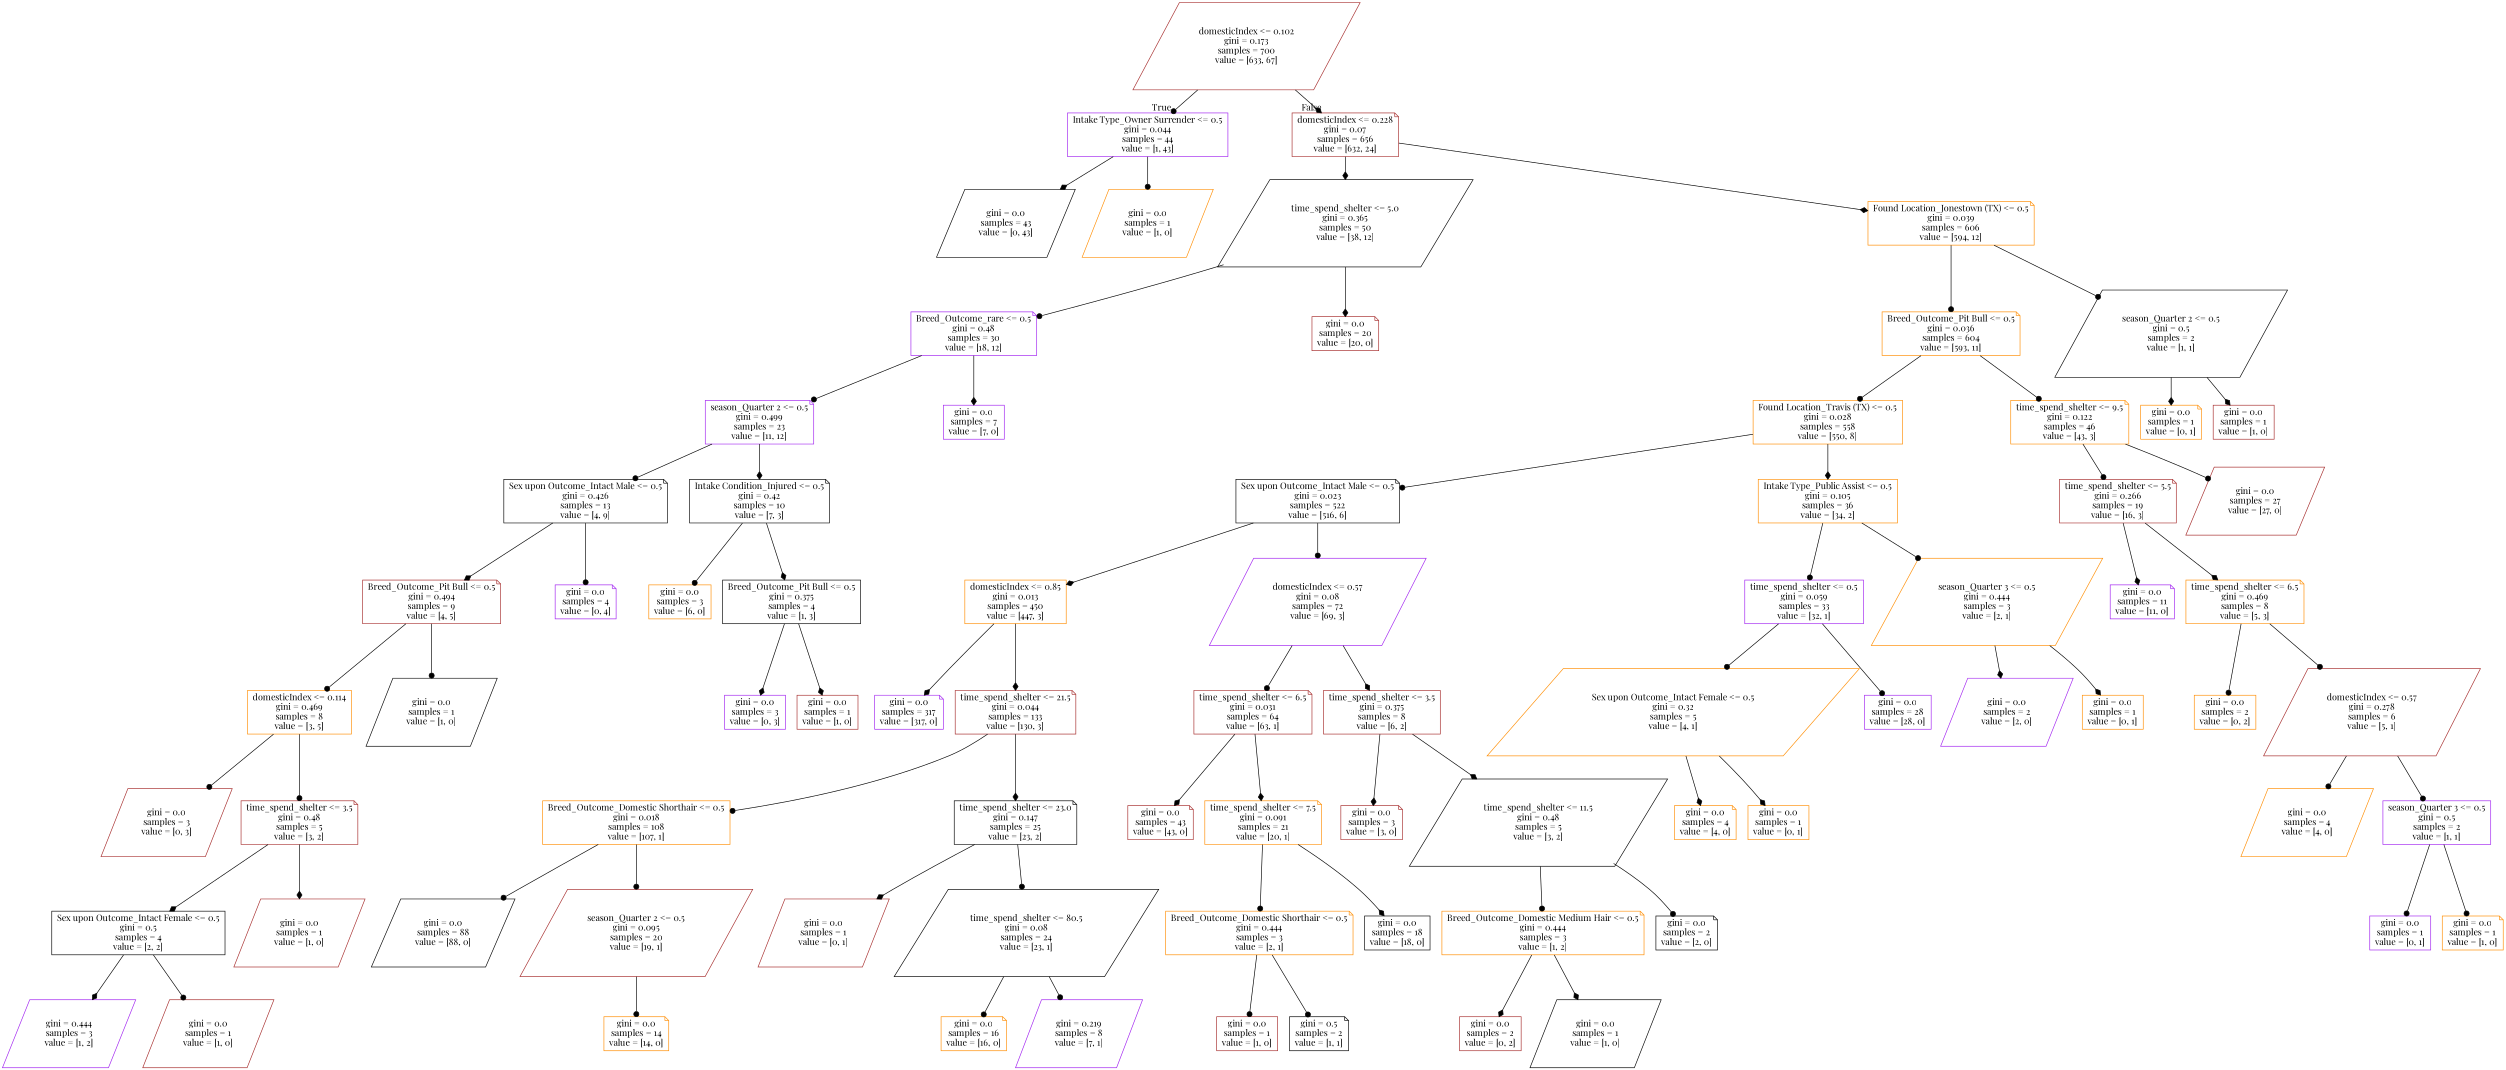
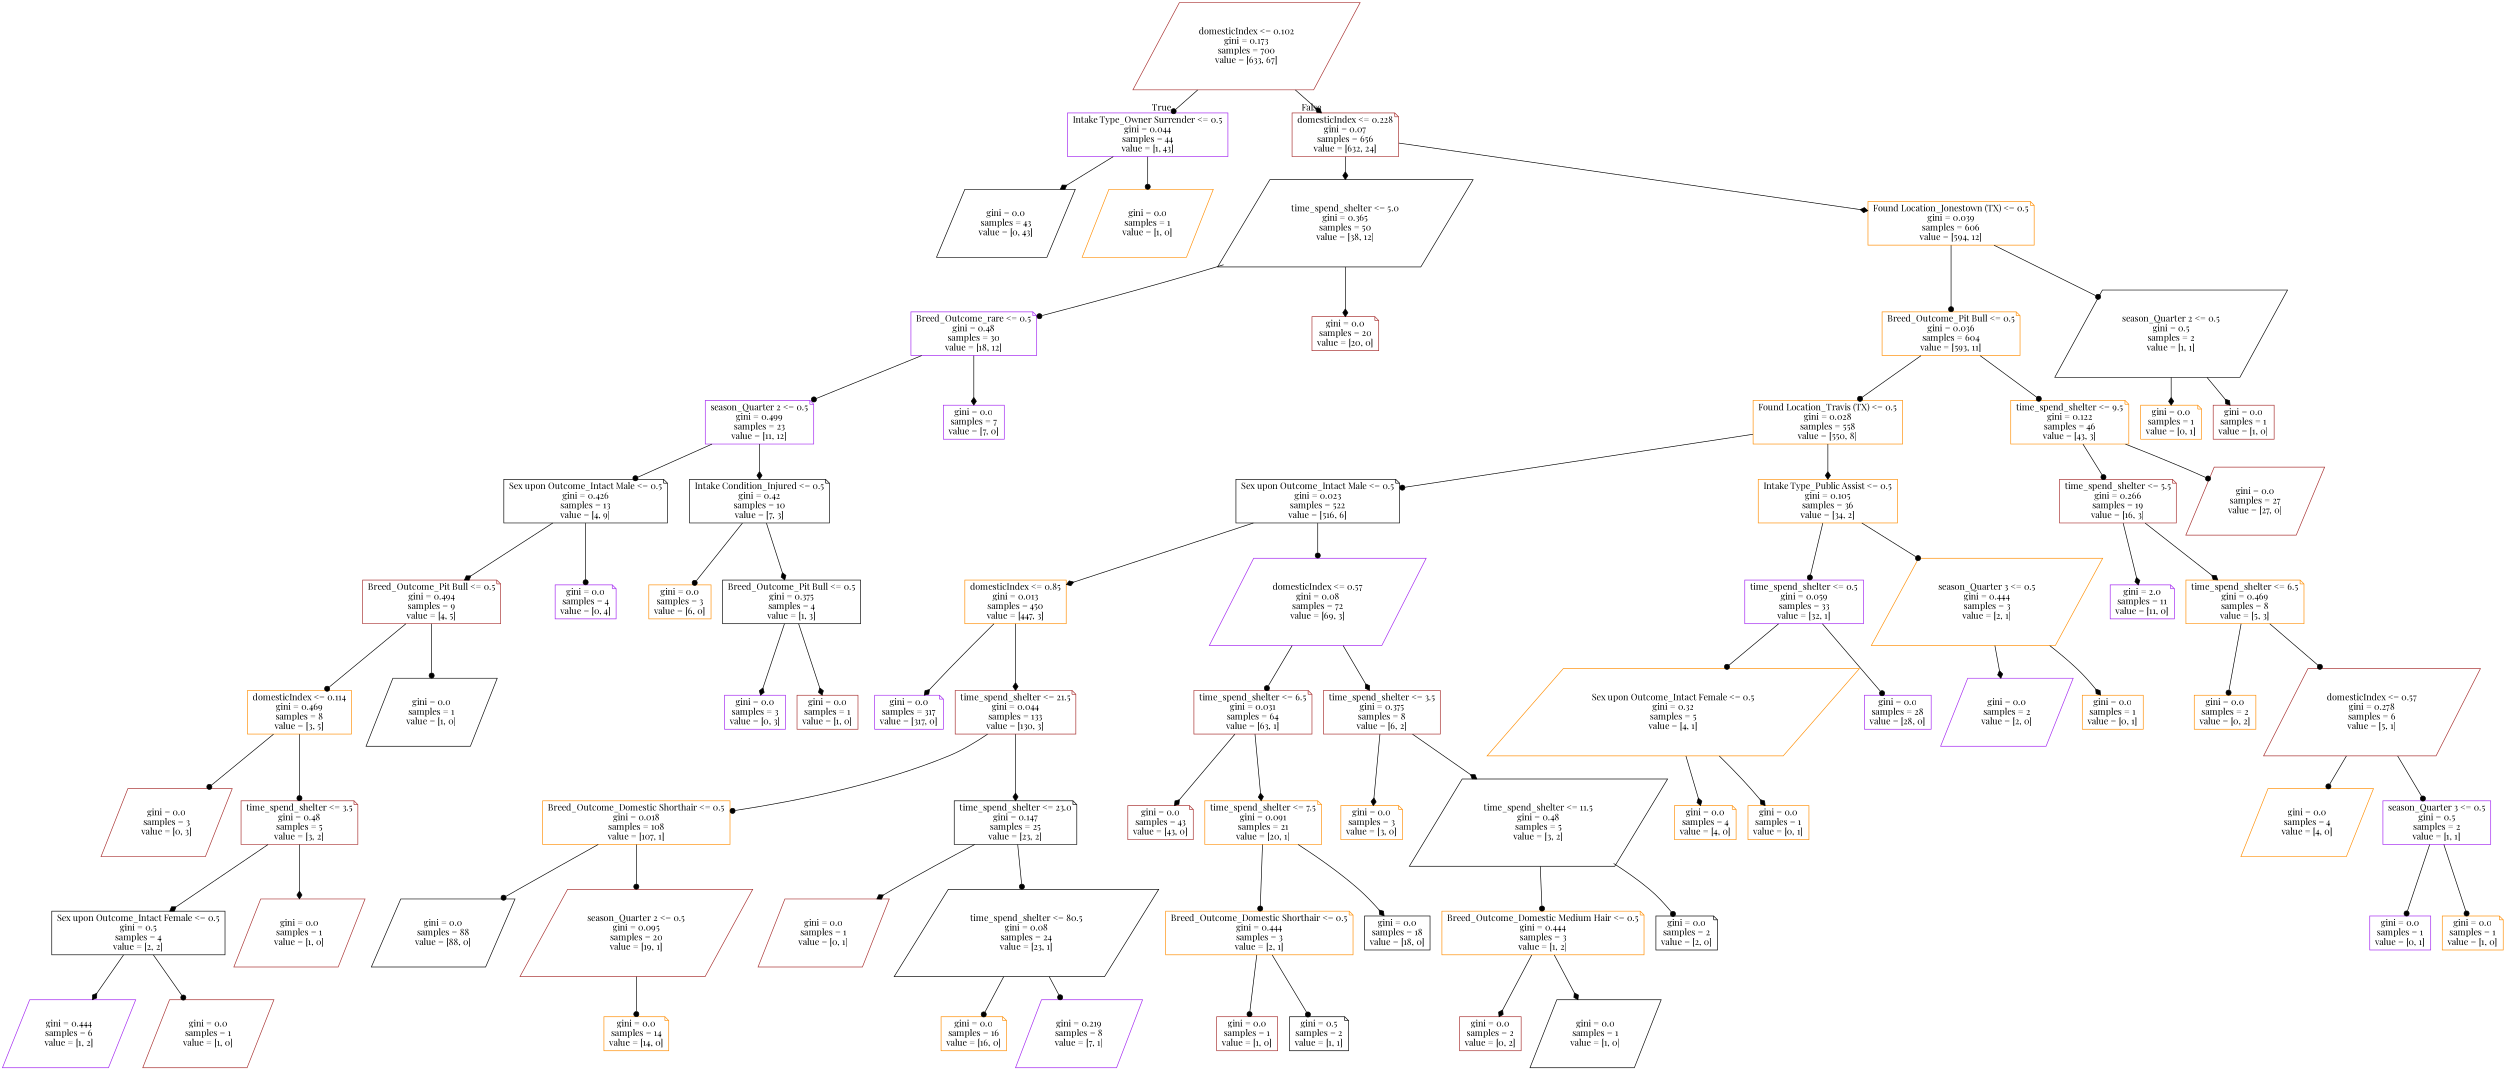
  digraph {
    fontname="Playfair Display"
    node [color=darkorange fontname="Playfair Display" shape=note]
    edge [arrowhead=dot fontname="Playfair Display"]
    n1 [color=brown label="domesticIndex <= 0.102\ngini = 0.173\nsamples = 700\nvalue = [633, 67]" shape=parallelogram]
    n2 [color=purple label="Intake Type_Owner Surrender <= 0.5\ngini = 0.044\nsamples = 44\nvalue = [1, 43]" shape=box]
    n3 [color=brown label="domesticIndex <= 0.228\ngini = 0.07\nsamples = 656\nvalue = [632, 24]"]
    n4 [color=black label="gini = 0.0\nsamples = 43\nvalue = [0, 43]" shape=parallelogram]
    n5 [label="gini = 0.0\nsamples = 1\nvalue = [1, 0]" shape=parallelogram]
    n6 [color=black label="time_spend_shelter <= 5.0\ngini = 0.365\nsamples = 50\nvalue = [38, 12]" shape=parallelogram]
    n7 [label="Found Location_Jonestown (TX) <= 0.5\ngini = 0.039\nsamples = 606\nvalue = [594, 12]"]
    n8 [color=purple label="Breed_Outcome_rare <= 0.5\ngini = 0.48\nsamples = 30\nvalue = [18, 12]"]
    n9 [color=brown label="gini = 0.0\nsamples = 20\nvalue = [20, 0]"]
    n10 [label="Breed_Outcome_Pit Bull <= 0.5\ngini = 0.036\nsamples = 604\nvalue = [593, 11]"]
    n11 [color=black label="season_Quarter 2 <= 0.5\ngini = 0.5\nsamples = 2\nvalue = [1, 1]" shape=parallelogram]
    n12 [color=purple label="season_Quarter 2 <= 0.5\ngini = 0.499\nsamples = 23\nvalue = [11, 12]"]
    n13 [color=purple label="gini = 0.0\nsamples = 7\nvalue = [7, 0]" shape=box]
    n14 [color=black label="Sex upon Outcome_Intact Male <= 0.5\ngini = 0.426\nsamples = 13\nvalue = [4, 9]"]
    n15 [color=black label="Intake Condition_Injured <= 0.5\ngini = 0.42\nsamples = 10\nvalue = [7, 3]"]
    n16 [color=brown label="Breed_Outcome_Pit Bull <= 0.5\ngini = 0.494\nsamples = 9\nvalue = [4, 5]"]
    n17 [color=purple label="gini = 0.0\nsamples = 4\nvalue = [0, 4]"]
    n18 [label="gini = 0.0\nsamples = 3\nvalue = [6, 0]" shape=box]
    n19 [color=black label="Breed_Outcome_Pit Bull <= 0.5\ngini = 0.375\nsamples = 4\nvalue = [1, 3]" shape=box]
    n20 [label="domesticIndex <= 0.114\ngini = 0.469\nsamples = 8\nvalue = [3, 5]" shape=box]
    n21 [color=black label="gini = 0.0\nsamples = 1\nvalue = [1, 0]" shape=parallelogram]
    n22 [color=brown label="gini = 0.0\nsamples = 3\nvalue = [0, 3]" shape=parallelogram]
    n23 [color=brown label="time_spend_shelter <= 3.5\ngini = 0.48\nsamples = 5\nvalue = [3, 2]"]
    n24 [color=black label="Sex upon Outcome_Intact Female <= 0.5\ngini = 0.5\nsamples = 4\nvalue = [2, 2]" shape=box]
    n25 [color=brown label="gini = 0.0\nsamples = 1\nvalue = [1, 0]" shape=parallelogram]
-   n26 [color=purple label="gini = 0.444\nsamples = 3\nvalue = [1, 2]" shape=parallelogram]
+   n26 [color=purple label="gini = 0.444\nsamples = 6\nvalue = [1, 2]" shape=parallelogram]
    n27 [color=brown label="gini = 0.0\nsamples = 1\nvalue = [1, 0]" shape=parallelogram]
    n28 [color=purple label="gini = 0.0\nsamples = 3\nvalue = [0, 3]" shape=box]
    n29 [color=brown label="gini = 0.0\nsamples = 1\nvalue = [1, 0]" shape=box]
    n30 [label="Found Location_Travis (TX) <= 0.5\ngini = 0.028\nsamples = 558\nvalue = [550, 8]" shape=box]
    n31 [label="time_spend_shelter <= 9.5\ngini = 0.122\nsamples = 46\nvalue = [43, 3]"]
    n32 [label="gini = 0.0\nsamples = 1\nvalue = [0, 1]"]
    n33 [color=brown label="gini = 0.0\nsamples = 1\nvalue = [1, 0]" shape=box]
    n34 [color=black label="Sex upon Outcome_Intact Male <= 0.5\ngini = 0.023\nsamples = 522\nvalue = [516, 6]"]
    n35 [label="Intake Type_Public Assist <= 0.5\ngini = 0.105\nsamples = 36\nvalue = [34, 2]" shape=box]
    n36 [color=brown label="time_spend_shelter <= 5.5\ngini = 0.266\nsamples = 19\nvalue = [16, 3]"]
    n37 [color=brown label="gini = 0.0\nsamples = 27\nvalue = [27, 0]" shape=parallelogram]
    n38 [label="domesticIndex <= 0.85\ngini = 0.013\nsamples = 450\nvalue = [447, 3]" shape=box]
    n39 [color=purple label="domesticIndex <= 0.57\ngini = 0.08\nsamples = 72\nvalue = [69, 3]" shape=parallelogram]
    n40 [color=purple label="time_spend_shelter <= 0.5\ngini = 0.059\nsamples = 33\nvalue = [32, 1]" shape=box]
    n41 [label="season_Quarter 3 <= 0.5\ngini = 0.444\nsamples = 3\nvalue = [2, 1]" shape=parallelogram]
    n42 [color=purple label="gini = 0.0\nsamples = 317\nvalue = [317, 0]"]
    n43 [color=brown label="time_spend_shelter <= 21.5\ngini = 0.044\nsamples = 133\nvalue = [130, 3]"]
    n44 [color=brown label="time_spend_shelter <= 6.5\ngini = 0.031\nsamples = 64\nvalue = [63, 1]"]
    n45 [color=brown label="time_spend_shelter <= 3.5\ngini = 0.375\nsamples = 8\nvalue = [6, 2]" shape=box]
    n46 [label="Breed_Outcome_Domestic Shorthair <= 0.5\ngini = 0.018\nsamples = 108\nvalue = [107, 1]" shape=box]
    n47 [color=black label="time_spend_shelter <= 23.0\ngini = 0.147\nsamples = 25\nvalue = [23, 2]"]
    n48 [color=black label="gini = 0.0\nsamples = 88\nvalue = [88, 0]" shape=parallelogram]
    n49 [color=brown label="season_Quarter 2 <= 0.5\ngini = 0.095\nsamples = 20\nvalue = [19, 1]" shape=parallelogram]
    n50 [color=brown label="gini = 0.0\nsamples = 1\nvalue = [0, 1]" shape=parallelogram]
    n51 [color=black label="time_spend_shelter <= 80.5\ngini = 0.08\nsamples = 24\nvalue = [23, 1]" shape=parallelogram]
    n52 [label="gini = 0.0\nsamples = 14\nvalue = [14, 0]"]
    n53 [label="gini = 0.0\nsamples = 16\nvalue = [16, 0]"]
    n54 [color=purple label="gini = 0.219\nsamples = 8\nvalue = [7, 1]" shape=parallelogram]
    n55 [color=brown label="gini = 0.0\nsamples = 43\nvalue = [43, 0]"]
    n56 [label="time_spend_shelter <= 7.5\ngini = 0.091\nsamples = 21\nvalue = [20, 1]"]
-   n57 [color=brown label="gini = 0.0\nsamples = 3\nvalue = [3, 0]"]
+   n57 [label="gini = 0.0\nsamples = 3\nvalue = [3, 0]"]
    n58 [color=black label="time_spend_shelter <= 11.5\ngini = 0.48\nsamples = 5\nvalue = [3, 2]" shape=parallelogram]
    n59 [label="Breed_Outcome_Domestic Shorthair <= 0.5\ngini = 0.444\nsamples = 3\nvalue = [2, 1]"]
    n60 [color=black label="gini = 0.0\nsamples = 18\nvalue = [18, 0]" shape=box]
    n61 [color=brown label="gini = 0.0\nsamples = 1\nvalue = [1, 0]" shape=box]
    n62 [color=black label="gini = 0.5\nsamples = 2\nvalue = [1, 1]"]
    n63 [label="Breed_Outcome_Domestic Medium Hair <= 0.5\ngini = 0.444\nsamples = 3\nvalue = [1, 2]"]
    n64 [color=black label="gini = 0.0\nsamples = 2\nvalue = [2, 0]"]
    n65 [color=brown label="gini = 0.0\nsamples = 2\nvalue = [0, 2]" shape=box]
    n66 [color=black label="gini = 0.0\nsamples = 1\nvalue = [1, 0]" shape=parallelogram]
    n67 [label="Sex upon Outcome_Intact Female <= 0.5\ngini = 0.32\nsamples = 5\nvalue = [4, 1]" shape=parallelogram]
    n68 [color=purple label="gini = 0.0\nsamples = 28\nvalue = [28, 0]" shape=box]
    n69 [color=purple label="gini = 0.0\nsamples = 2\nvalue = [2, 0]" shape=parallelogram]
    n70 [label="gini = 0.0\nsamples = 1\nvalue = [0, 1]" shape=box]
    n71 [label="gini = 0.0\nsamples = 4\nvalue = [4, 0]"]
    n72 [label="gini = 0.0\nsamples = 1\nvalue = [0, 1]" shape=box]
-   n73 [color=purple label="gini = 0.0\nsamples = 11\nvalue = [11, 0]"]
+   n73 [color=purple label="gini = 2.0\nsamples = 11\nvalue = [11, 0]"]
    n74 [label="time_spend_shelter <= 6.5\ngini = 0.469\nsamples = 8\nvalue = [5, 3]"]
    n75 [label="gini = 0.0\nsamples = 2\nvalue = [0, 2]" shape=box]
    n76 [color=brown label="domesticIndex <= 0.57\ngini = 0.278\nsamples = 6\nvalue = [5, 1]" shape=parallelogram]
    n77 [label="gini = 0.0\nsamples = 4\nvalue = [4, 0]" shape=parallelogram]
    n78 [color=purple label="season_Quarter 3 <= 0.5\ngini = 0.5\nsamples = 2\nvalue = [1, 1]" shape=box]
    n79 [color=purple label="gini = 0.0\nsamples = 1\nvalue = [0, 1]" shape=box]
    n80 [label="gini = 0.0\nsamples = 1\nvalue = [1, 0]"]
    n1 -> n2 [headlabel=True labelangle=45 labeldistance=2.5]
    n1 -> n3 [arrowhead=diamond headlabel=False labelangle=-45 labeldistance=2.5]
    n2 -> n4 [arrowhead=diamond]
    n2 -> n5
    n3 -> n6 [arrowhead=diamond]
    n3 -> n7 [arrowhead=diamond]
    n6 -> n8
    n6 -> n9 [arrowhead=diamond]
    n7 -> n10
    n7 -> n11
    n8 -> n12
    n8 -> n13 [arrowhead=diamond]
    n10 -> n30
    n10 -> n31
    n11 -> n32 [arrowhead=diamond]
    n11 -> n33 [arrowhead=diamond]
    n12 -> n14
    n12 -> n15 [arrowhead=diamond]
    n14 -> n16 [arrowhead=diamond]
    n14 -> n17
    n15 -> n18
    n15 -> n19 [arrowhead=diamond]
    n16 -> n20
    n16 -> n21
    n19 -> n28 [arrowhead=diamond]
    n19 -> n29 [arrowhead=diamond]
    n20 -> n22
    n20 -> n23
    n23 -> n24 [arrowhead=diamond]
    n23 -> n25 [arrowhead=diamond]
    n24 -> n26 [arrowhead=diamond]
    n24 -> n27
    n30 -> n34
    n30 -> n35 [arrowhead=diamond]
    n31 -> n36
    n31 -> n37
    n34 -> n38 [arrowhead=diamond]
    n34 -> n39
    n35 -> n40
    n35 -> n41
    n36 -> n73 [arrowhead=diamond]
    n36 -> n74 [arrowhead=diamond]
    n38 -> n42 [arrowhead=diamond]
    n38 -> n43 [arrowhead=diamond]
    n39 -> n44
    n39 -> n45 [arrowhead=diamond]
    n40 -> n67
    n40 -> n68
    n41 -> n69 [arrowhead=diamond]
    n41 -> n70 [arrowhead=diamond]
    n43 -> n46
    n43 -> n47 [arrowhead=diamond]
    n44 -> n55 [arrowhead=diamond]
    n44 -> n56 [arrowhead=diamond]
    n45 -> n57 [arrowhead=diamond]
    n45 -> n58 [arrowhead=diamond]
    n46 -> n48
    n46 -> n49
    n47 -> n50 [arrowhead=diamond]
    n47 -> n51
    n49 -> n52
    n51 -> n53
    n51 -> n54
    n56 -> n59
    n56 -> n60 [arrowhead=diamond]
    n58 -> n63
    n58 -> n64
    n59 -> n61
    n59 -> n62
    n63 -> n65 [arrowhead=diamond]
    n63 -> n66 [arrowhead=diamond]
    n67 -> n71 [arrowhead=diamond]
    n67 -> n72 [arrowhead=diamond]
    n74 -> n75
    n74 -> n76
    n76 -> n77
    n76 -> n78
    n78 -> n79
    n78 -> n80
  }
